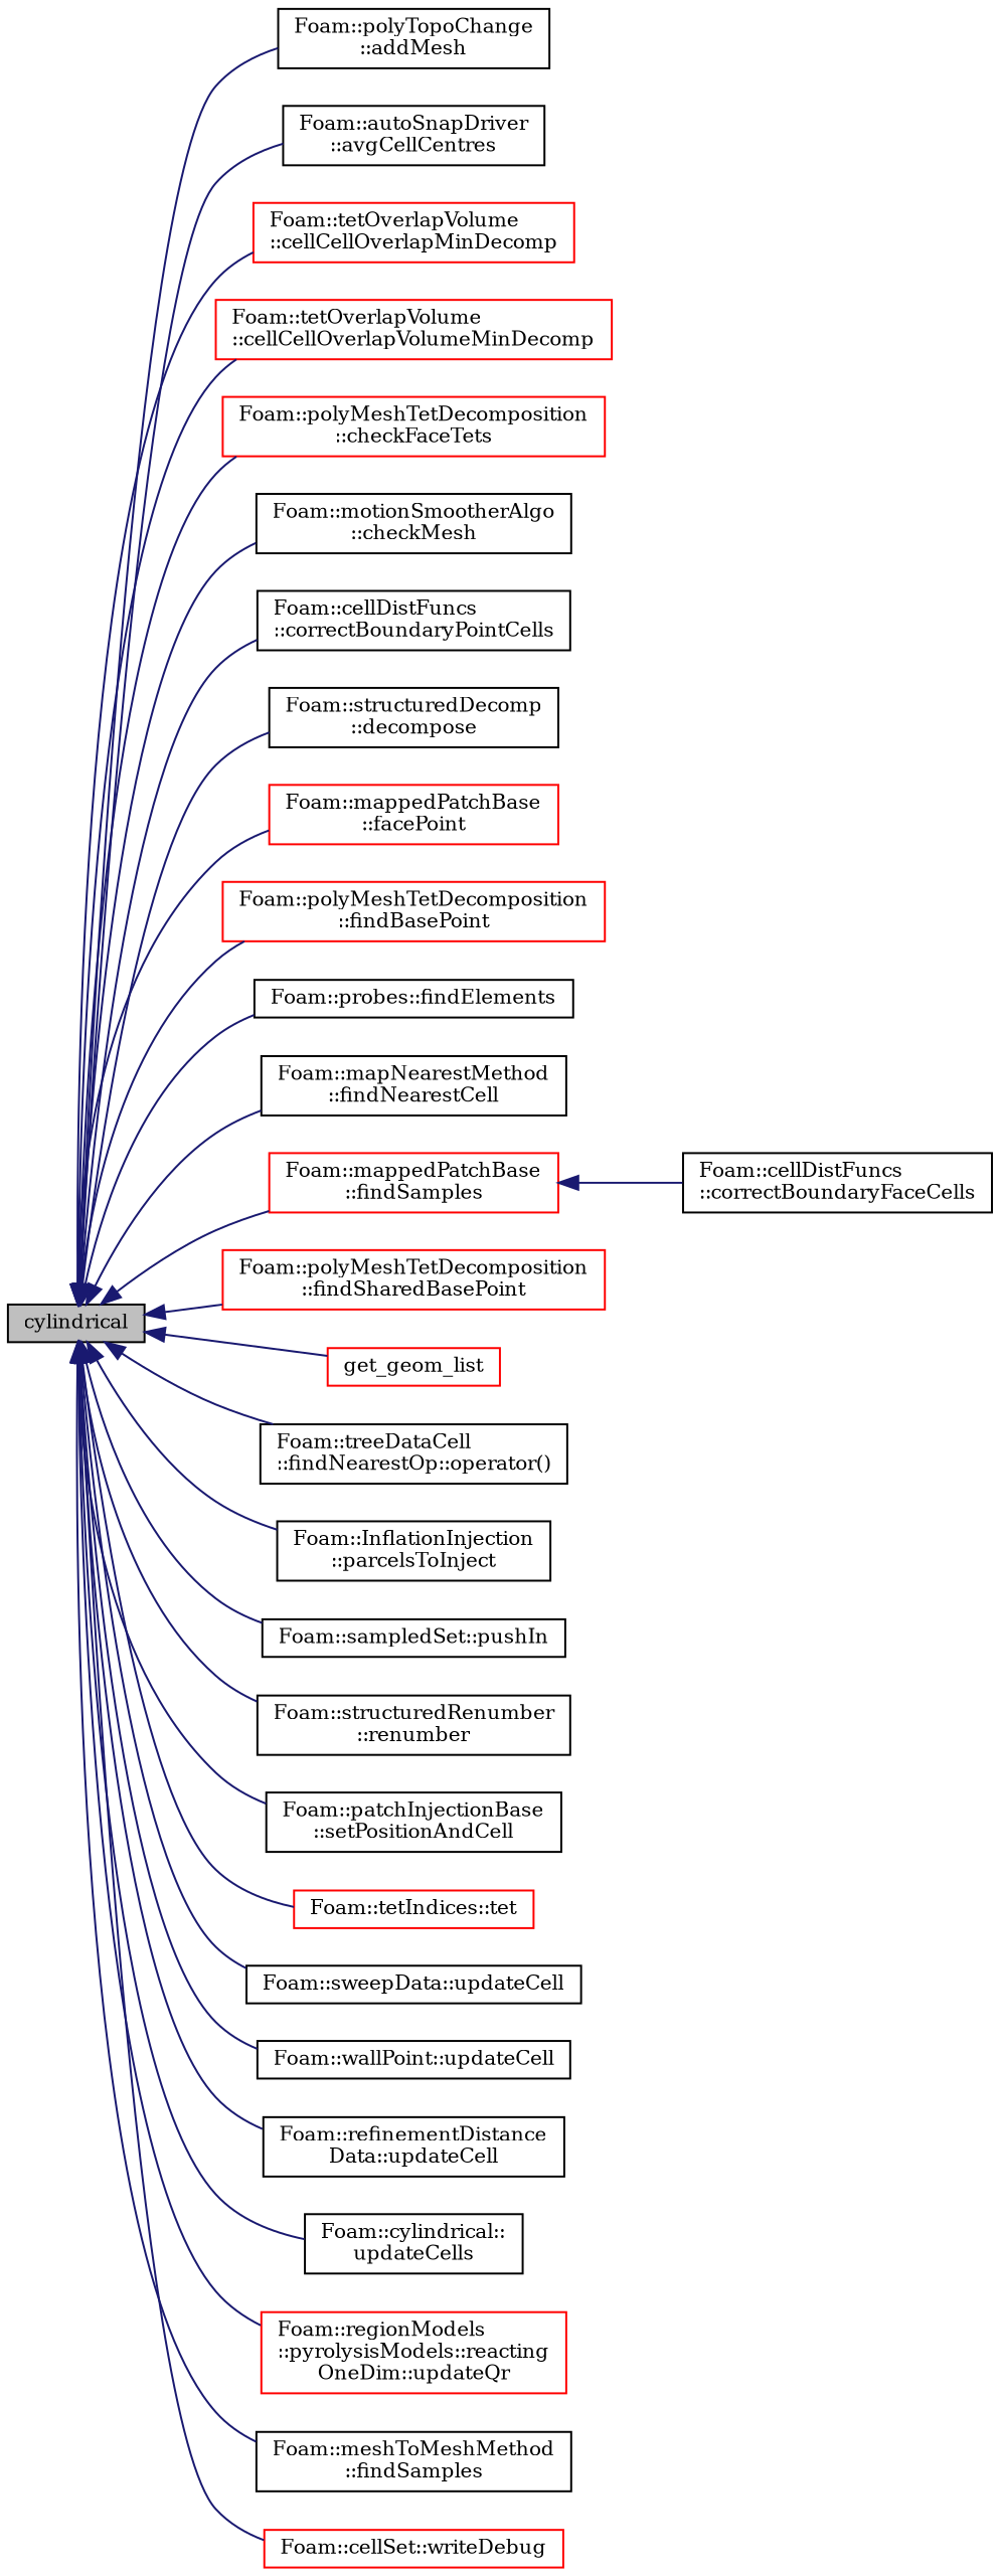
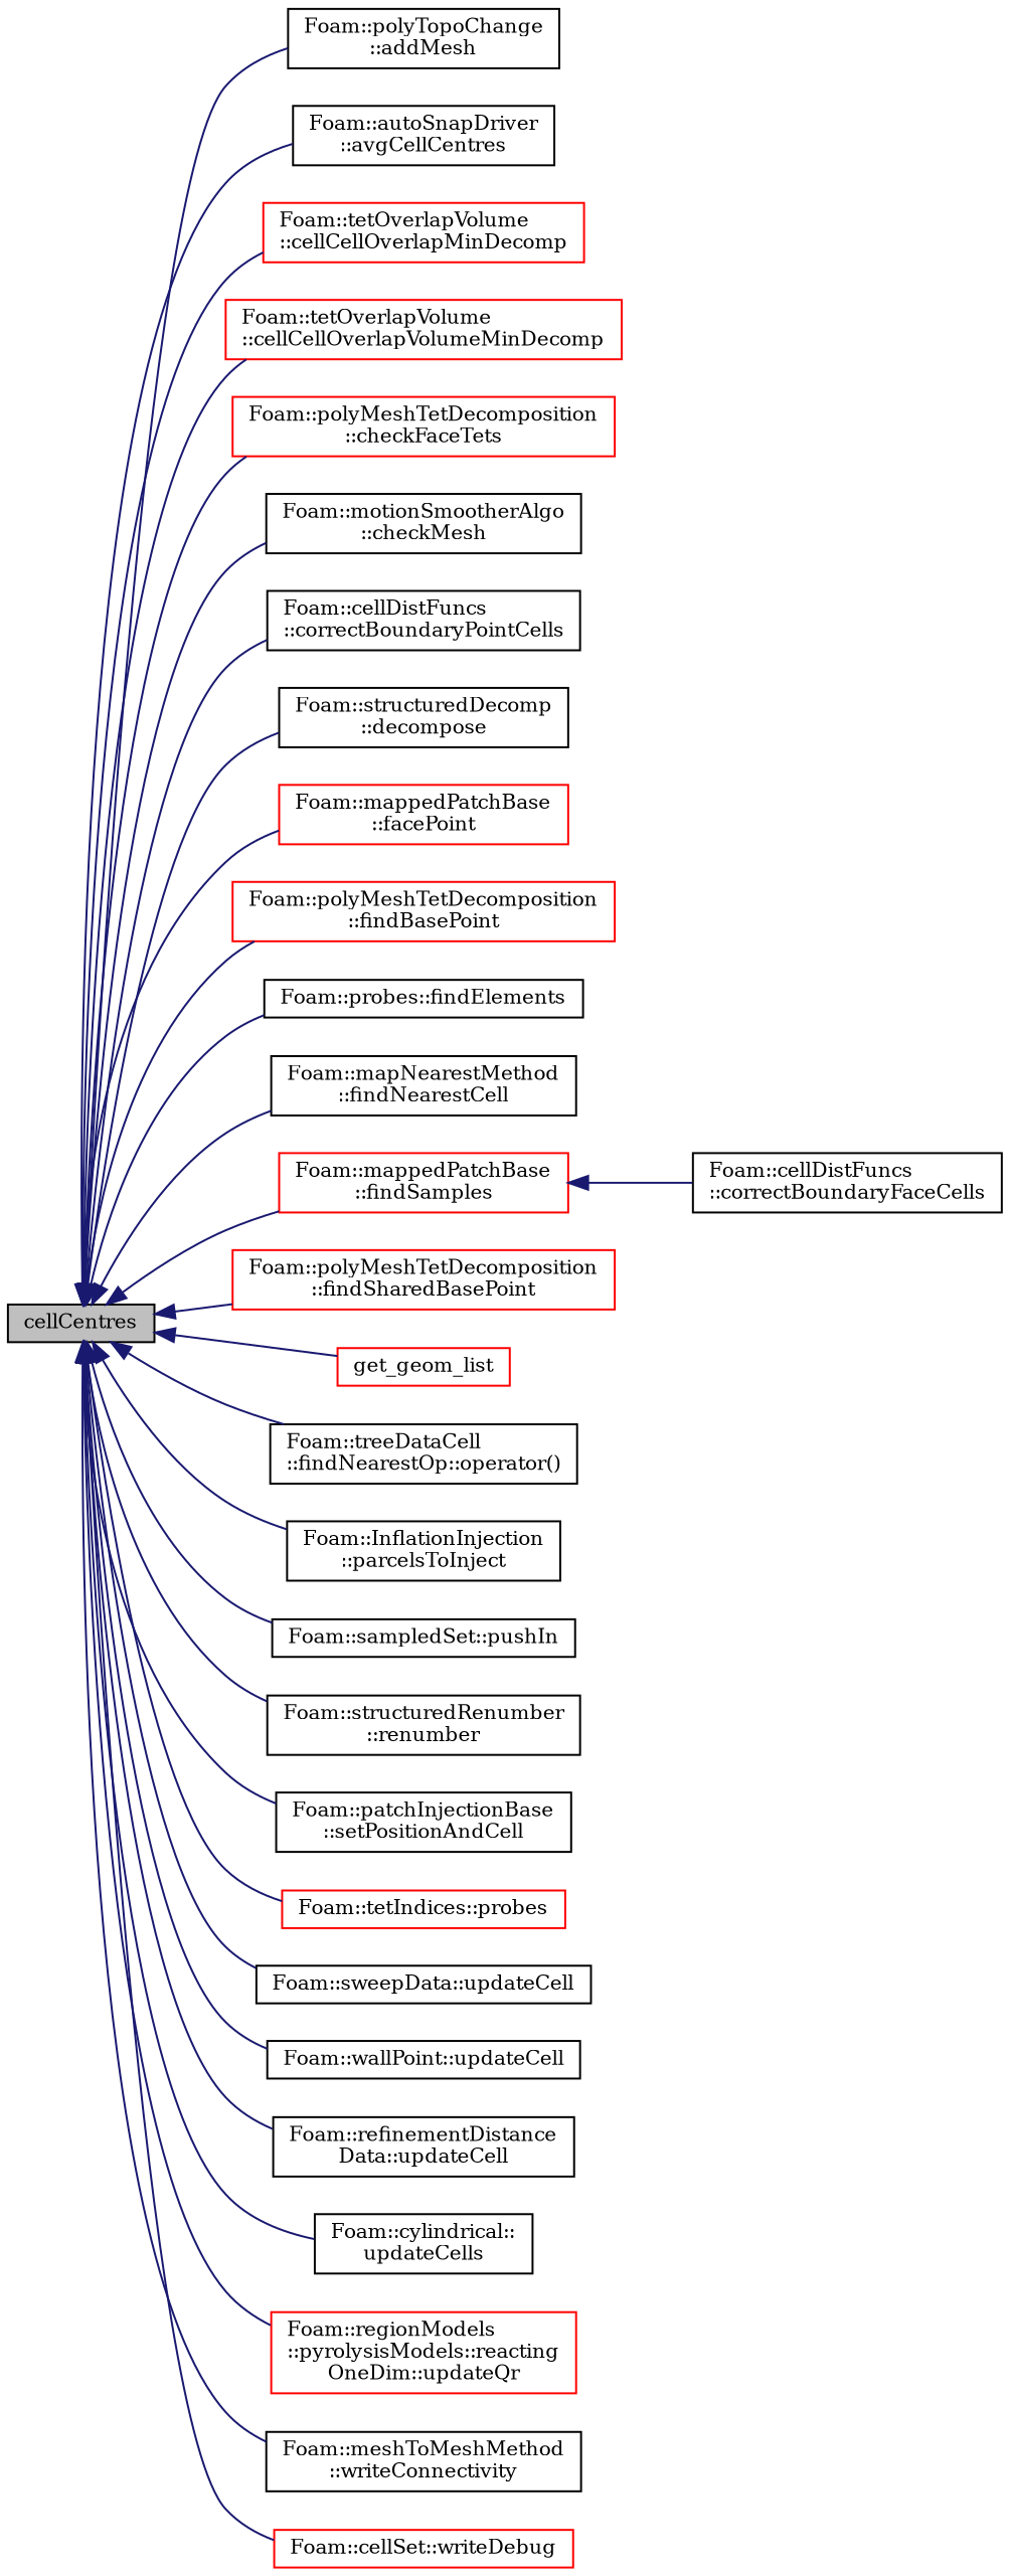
  digraph {
    fontname="DejaVu Serif"
    rankdir=LR
    node [color=black fontname="DejaVu Serif" fontsize=10 shape=record]
    edge [color=midnightblue dir=back fontname="DejaVu Serif" fontsize=10 labelfontname=Helvetica labelfontsize=10 style=solid]
-   n1 [fillcolor=grey75 fontcolor=black height=0.2 label=cylindrical style=filled width=0.4]
+   n1 [fillcolor=grey75 fontcolor=black height=0.2 label=cellCentres style=filled width=0.4]
    n2 [height=0.2 label="Foam::polyTopoChange\l::addMesh" width=0.4]
    n3 [height=0.2 label="Foam::autoSnapDriver\l::avgCellCentres" width=0.4]
    n4 [color=red height=0.2 label="Foam::tetOverlapVolume\l::cellCellOverlapMinDecomp" width=0.4]
    n5 [color=red height=0.2 label="Foam::tetOverlapVolume\l::cellCellOverlapVolumeMinDecomp" width=0.4]
    n6 [color=red height=0.2 label="Foam::polyMeshTetDecomposition\l::checkFaceTets" width=0.4]
    n7 [height=0.2 label="Foam::motionSmootherAlgo\l::checkMesh" width=0.4]
    n8 [height=0.2 label="Foam::cellDistFuncs\l::correctBoundaryPointCells" width=0.4]
    n9 [height=0.2 label="Foam::structuredDecomp\l::decompose" width=0.4]
    n10 [color=red height=0.2 label="Foam::mappedPatchBase\l::facePoint" width=0.4]
    n11 [color=red height=0.2 label="Foam::polyMeshTetDecomposition\l::findBasePoint" width=0.4]
    n12 [height=0.2 label="Foam::probes::findElements" width=0.4]
    n13 [height=0.2 label="Foam::mapNearestMethod\l::findNearestCell" width=0.4]
    n14 [color=red height=0.2 label="Foam::mappedPatchBase\l::findSamples" width=0.4]
    n15 [color=red height=0.2 label="Foam::polyMeshTetDecomposition\l::findSharedBasePoint" width=0.4]
    n16 [color=red height=0.2 label=get_geom_list width=0.4]
    n17 [height=0.2 label="Foam::treeDataCell\l::findNearestOp::operator()" width=0.4]
    n18 [height=0.2 label="Foam::InflationInjection\l::parcelsToInject" width=0.4]
    n19 [height=0.2 label="Foam::sampledSet::pushIn" width=0.4]
    n20 [height=0.2 label="Foam::structuredRenumber\l::renumber" width=0.4]
    n21 [height=0.2 label="Foam::patchInjectionBase\l::setPositionAndCell" width=0.4]
-   n22 [color=red height=0.2 label="Foam::tetIndices::tet" width=0.4]
+   n22 [color=red height=0.2 label="Foam::tetIndices::probes" width=0.4]
    n23 [height=0.2 label="Foam::sweepData::updateCell" width=0.4]
    n24 [height=0.2 label="Foam::wallPoint::updateCell" width=0.4]
    n25 [height=0.2 label="Foam::refinementDistance\lData::updateCell" width=0.4]
    n26 [height=0.2 label="Foam::cylindrical::\lupdateCells" width=0.4]
    n27 [color=red height=0.2 label="Foam::regionModels\l::pyrolysisModels::reacting\lOneDim::updateQr" width=0.4]
-   n28 [height=0.2 label="Foam::meshToMeshMethod\l::findSamples" width=0.4]
+   n28 [height=0.2 label="Foam::meshToMeshMethod\l::writeConnectivity" width=0.4]
    n29 [color=red height=0.2 label="Foam::cellSet::writeDebug" width=0.4]
    n30 [height=0.2 label="Foam::cellDistFuncs\l::correctBoundaryFaceCells" width=0.4]
    n1 -> n2
    n1 -> n3
    n1 -> n4
    n1 -> n5
    n1 -> n6
    n1 -> n7
    n1 -> n8
    n1 -> n9
    n1 -> n10
    n1 -> n11
    n1 -> n12
    n1 -> n13
    n1 -> n14
    n1 -> n15
    n1 -> n16
    n1 -> n17
    n1 -> n18
    n1 -> n19
    n1 -> n20
    n1 -> n21
    n1 -> n22
    n1 -> n23
    n1 -> n24
    n1 -> n25
    n1 -> n26
    n1 -> n27
    n1 -> n28
    n1 -> n29
    n14 -> n30
  }
